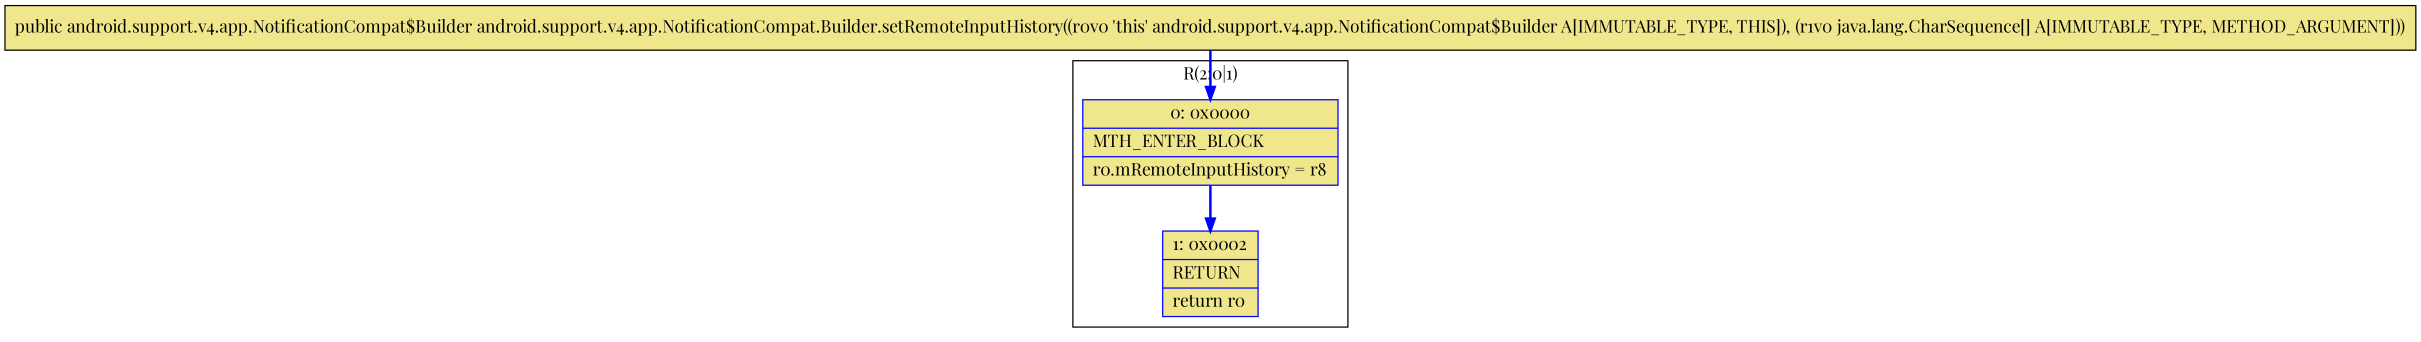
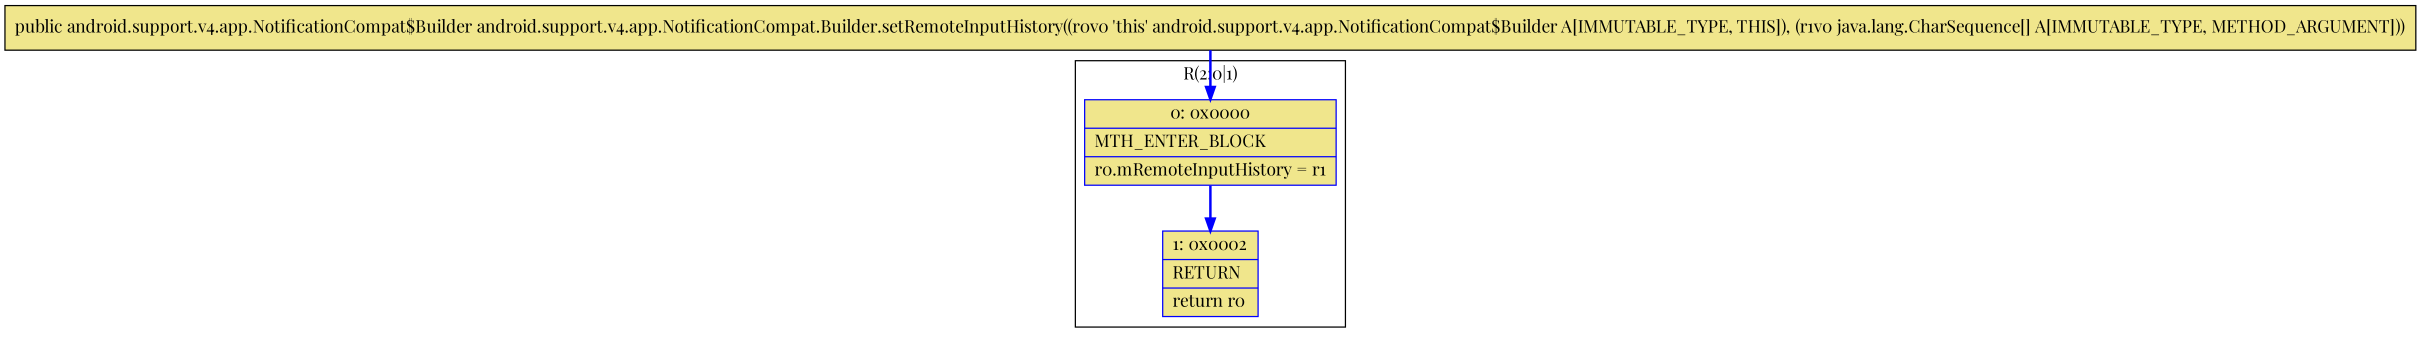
  digraph {
    fontname="Playfair Display"
    node [color=blue shape=record style=filled fillcolor=khaki fontname="Playfair Display"]
    edge [color=blue style=bold fontname="Playfair Display"]
-   n1 [label="{0\:\ 0x0000|MTH_ENTER_BLOCK\l|r0.mRemoteInputHistory = r8\l}"]
+   n1 [label="{0\:\ 0x0000|MTH_ENTER_BLOCK\l|r0.mRemoteInputHistory = r1\l}"]
    n2 [label="{1\:\ 0x0002|RETURN\l|return r0\l}"]
    n3 [label="{public android.support.v4.app.NotificationCompat$Builder android.support.v4.app.NotificationCompat.Builder.setRemoteInputHistory((r0v0 'this' android.support.v4.app.NotificationCompat$Builder A[IMMUTABLE_TYPE, THIS]), (r1v0 java.lang.CharSequence[] A[IMMUTABLE_TYPE, METHOD_ARGUMENT])) }" color=""]
    subgraph cluster_1 {
      label="R(2:0|1)"
      n1
      n2
    }
    n1 -> n2
    n3 -> n1
  }
